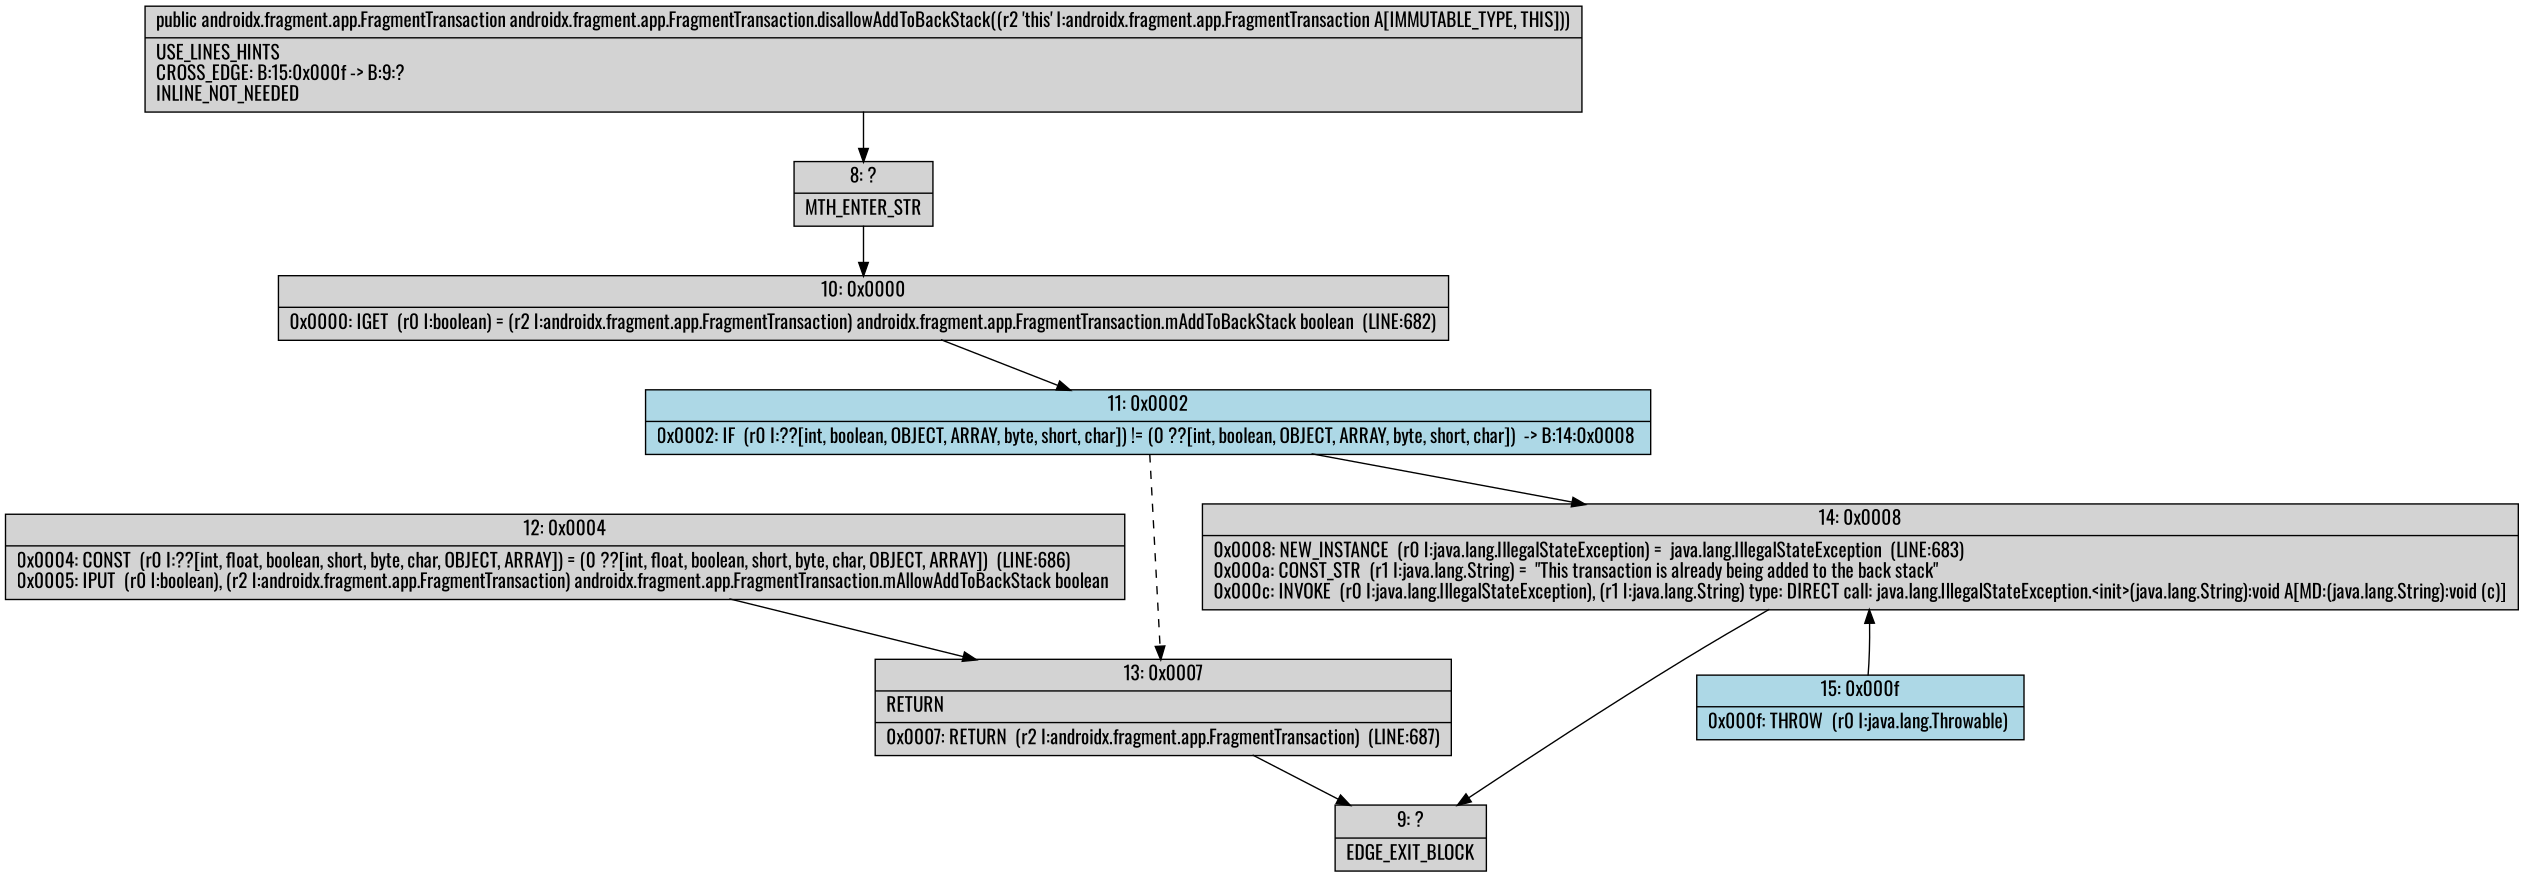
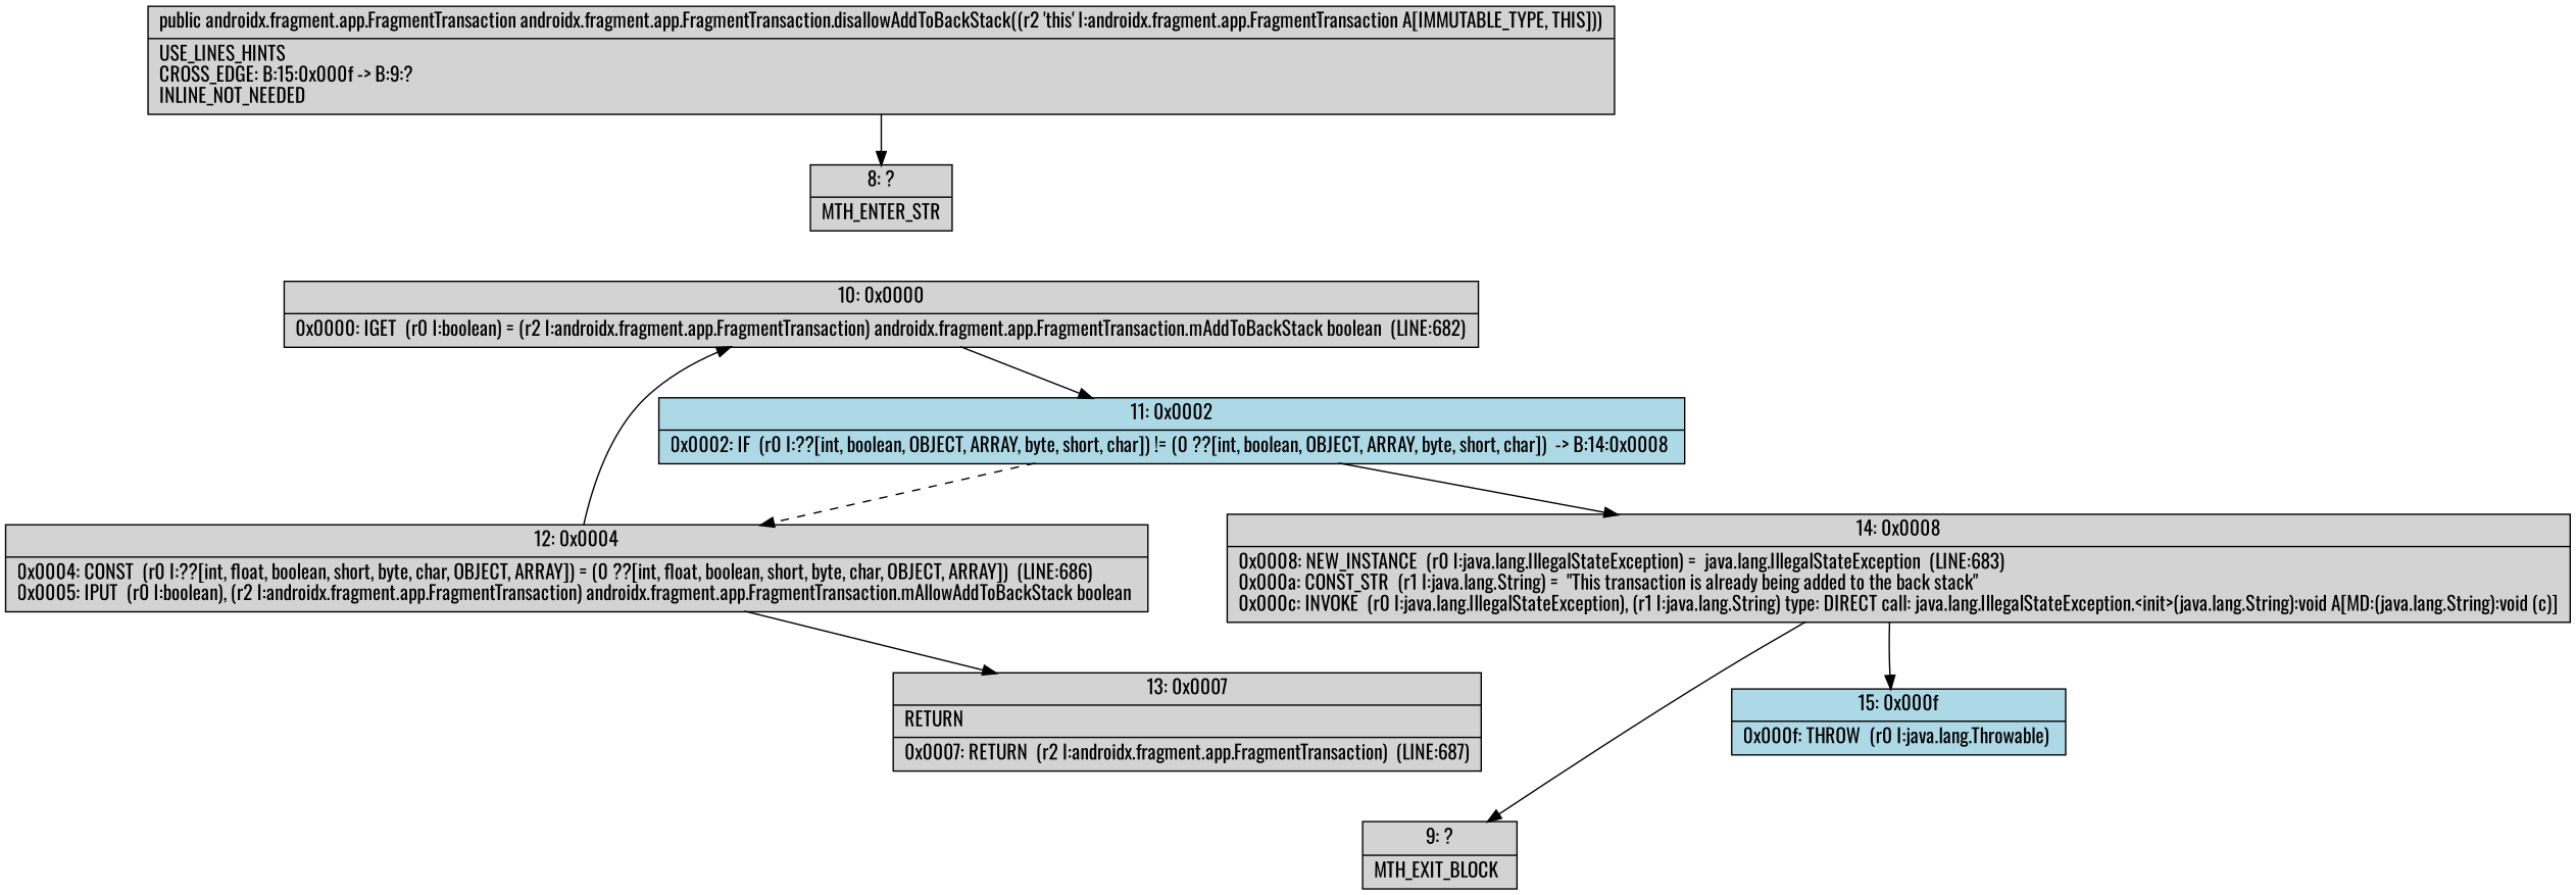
  digraph {
    fontname=Oswald
    node [fillcolor=lightgrey fontname=Oswald shape=record style=filled]
    edge [fontname=Oswald]
    n1 [label="{8\:\ ?|MTH_ENTER_STR\l}"]
    n2 [label="{10\:\ 0x0000|0x0000: IGET  (r0 I:boolean) = (r2 I:androidx.fragment.app.FragmentTransaction) androidx.fragment.app.FragmentTransaction.mAddToBackStack boolean  (LINE:682)\l}"]
    n3 [fillcolor=lightblue label="{11\:\ 0x0002|0x0002: IF  (r0 I:??[int, boolean, OBJECT, ARRAY, byte, short, char]) != (0 ??[int, boolean, OBJECT, ARRAY, byte, short, char])  \-\> B:14:0x0008 \l}"]
    n4 [label="{12\:\ 0x0004|0x0004: CONST  (r0 I:??[int, float, boolean, short, byte, char, OBJECT, ARRAY]) = (0 ??[int, float, boolean, short, byte, char, OBJECT, ARRAY])  (LINE:686)\l0x0005: IPUT  (r0 I:boolean), (r2 I:androidx.fragment.app.FragmentTransaction) androidx.fragment.app.FragmentTransaction.mAllowAddToBackStack boolean \l}"]
    n5 [label="{14\:\ 0x0008|0x0008: NEW_INSTANCE  (r0 I:java.lang.IllegalStateException) =  java.lang.IllegalStateException  (LINE:683)\l0x000a: CONST_STR  (r1 I:java.lang.String) =  \"This transaction is already being added to the back stack\" \l0x000c: INVOKE  (r0 I:java.lang.IllegalStateException), (r1 I:java.lang.String) type: DIRECT call: java.lang.IllegalStateException.\<init\>(java.lang.String):void A[MD:(java.lang.String):void (c)]\l}"]
    n6 [label="{13\:\ 0x0007|RETURN\l|0x0007: RETURN  (r2 I:androidx.fragment.app.FragmentTransaction)  (LINE:687)\l}"]
-   n7 [label="{9\:\ ?|EDGE_EXIT_BLOCK\l}"]
+   n7 [label="{9\:\ ?|MTH_EXIT_BLOCK\l}"]
    n8 [fillcolor=lightblue label="{15\:\ 0x000f|0x000f: THROW  (r0 I:java.lang.Throwable) \l}"]
    n9 [label="{public androidx.fragment.app.FragmentTransaction androidx.fragment.app.FragmentTransaction.disallowAddToBackStack((r2 'this' I:androidx.fragment.app.FragmentTransaction A[IMMUTABLE_TYPE, THIS]))  | USE_LINES_HINTS\lCROSS_EDGE: B:15:0x000f \-\> B:9:?\lINLINE_NOT_NEEDED\l}"]
-   n1 -> n2
+   n4 -> n2
    n2 -> n3
-   n3 -> n6 [style=dashed]
+   n3 -> n4 [style=dashed]
    n3 -> n5
    n4 -> n6
    n5 -> n7
-   n8 -> n5
-   n6 -> n7
+   n5 -> n8
    n9 -> n1
  }
